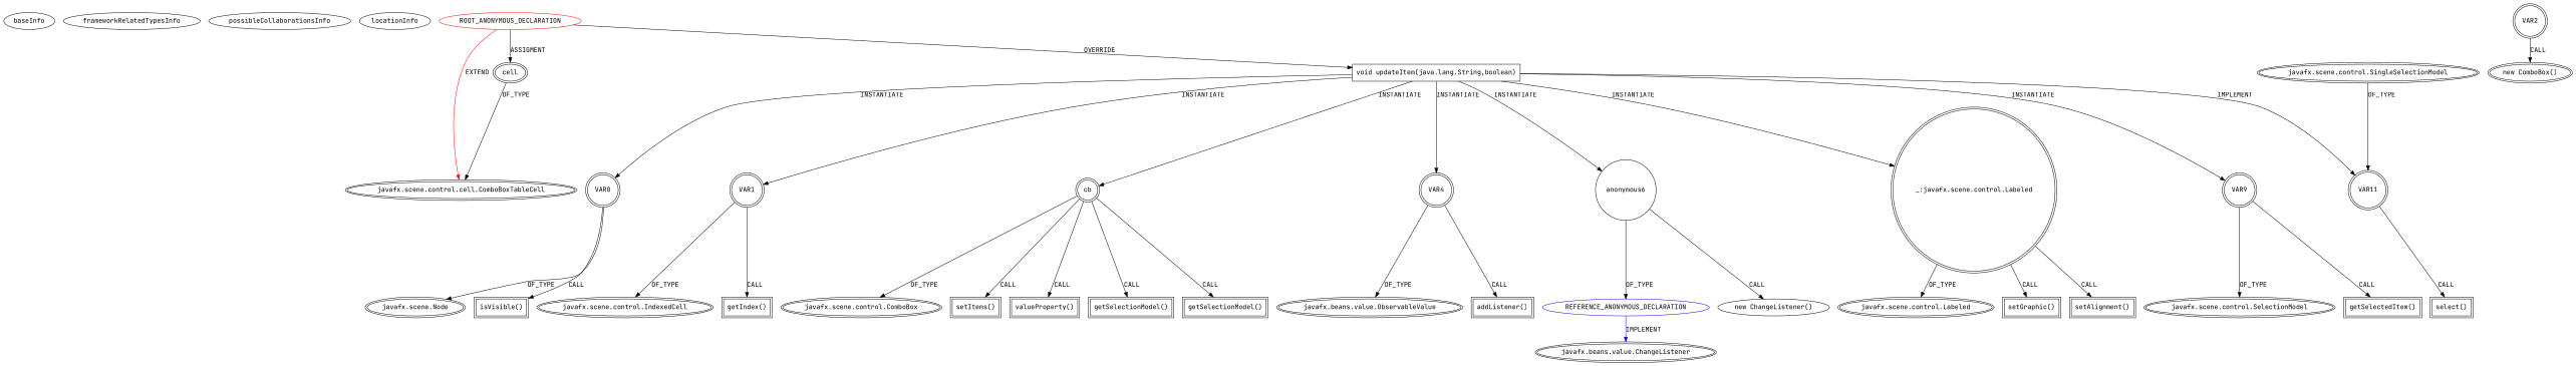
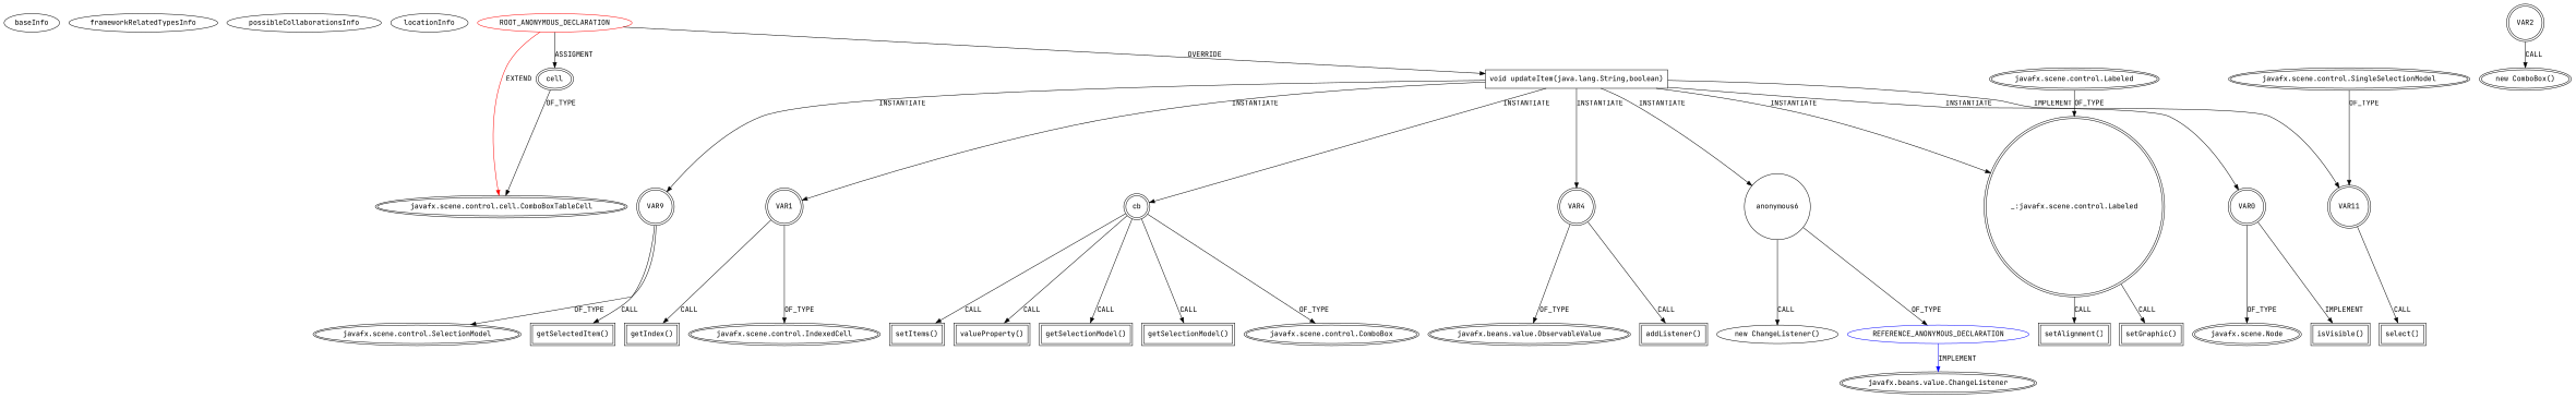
  digraph {
    fontname="JetBrains Mono"
    node [fontname="JetBrains Mono" isFrameworkType=true vertexType=INSIDE_CALL peripheries=2]
    edge [fontname="JetBrains Mono"]
    baseInfo [category=extension_graph graphId=1851 isAnonymous=true possibleRelation=true isFrameworkType="" vertexType="" peripheries=""]
    frameworkRelatedTypesInfo [0="javafx.scene.control.cell.ComboBoxTableCell" isFrameworkType="" vertexType="" peripheries=""]
    possibleCollaborationsInfo [0="1851~OVERRIDING_METHOD_DECLARATION-INSTANTIATION-~javafx.scene.control.cell.ComboBoxTableCell ~javafx.beans.value.ChangeListener ~true~true" isFrameworkType="" vertexType="" peripheries=""]
    locationInfo [contextSignature="javafx.scene.control.TableCell call(javafx.scene.control.TableColumn)" filePath="/amonker-Trans/Trans-master/src/cn/jingyun/trans/Project.java" graphId=1851 projectName="amonker-Trans" isFrameworkType="" vertexType="" peripheries=""]
    n5 [color=red isFrameworkType=false label=ROOT_ANONYMOUS_DECLARATION vertexType=ROOT_ANONYMOUS_DECLARATION peripheries=""]
    n6 [label="javafx.scene.control.cell.ComboBoxTableCell" vertexType=FRAMEWORK_CLASS_TYPE]
    n7 [label=cell vertexType=OUTSIDE_VARIABLE_EXPRESION]
    n8 [isFrameworkType=false label="void updateItem(java.lang.String,boolean)" shape=box vertexType=OVERRIDING_METHOD_DECLARATION peripheries=""]
    n9 [label=VAR0 shape=circle vertexType=VARIABLE_EXPRESION]
    n10 [label=VAR1 shape=circle vertexType=VARIABLE_EXPRESION]
    n11 [label=cb shape=circle vertexType=VARIABLE_EXPRESION]
    n12 [label=VAR4 shape=circle vertexType=VARIABLE_EXPRESION]
    n13 [isFrameworkType=false label=anonymous6 shape=circle vertexType=VARIABLE_EXPRESION peripheries=""]
    n14 [label="_:javafx.scene.control.Labeled" shape=circle vertexType=VARIABLE_EXPRESION]
    n15 [label=VAR9 shape=circle vertexType=VARIABLE_EXPRESION]
    n16 [label=VAR11 shape=circle vertexType=VARIABLE_EXPRESION]
    n17 [label="javafx.scene.Node" vertexType=FRAMEWORK_CLASS_TYPE]
    n18 [label="isVisible()" shape=box]
    n19 [label="javafx.scene.control.IndexedCell" vertexType=FRAMEWORK_CLASS_TYPE]
    n20 [label="getIndex()" shape=box]
    n21 [label=VAR2 shape=circle vertexType=VARIABLE_EXPRESION]
    n22 [label="new ComboBox()" vertexType=CONSTRUCTOR_CALL]
    n23 [label="javafx.scene.control.ComboBox" vertexType=FRAMEWORK_CLASS_TYPE]
    n24 [label="setItems()" shape=box]
    n25 [label="valueProperty()" shape=box]
    n26 [label="getSelectionModel()" shape=box]
    n27 [label="getSelectionModel()" shape=box]
    n28 [label="javafx.beans.value.ObservableValue" vertexType=FRAMEWORK_INTERFACE_TYPE]
    n29 [label="addListener()" shape=box]
    n30 [color=blue isFrameworkType=false label=REFERENCE_ANONYMOUS_DECLARATION vertexType=REFERENCE_ANONYMOUS_DECLARATION peripheries=""]
    n31 [isFrameworkType=false label="new ChangeListener()" vertexType=CONSTRUCTOR_CALL peripheries=""]
    n32 [label="javafx.scene.control.Labeled" vertexType=FRAMEWORK_CLASS_TYPE]
    n33 [label="setGraphic()" shape=box]
    n34 [label="setAlignment()" shape=box]
    n35 [label="javafx.scene.control.SelectionModel" vertexType=FRAMEWORK_CLASS_TYPE]
    n36 [label="getSelectedItem()" shape=box]
    n37 [label="select()" shape=box]
    n38 [label="javafx.beans.value.ChangeListener" vertexType=FRAMEWORK_INTERFACE_TYPE]
    n39 [label="javafx.scene.control.SingleSelectionModel" vertexType=FRAMEWORK_CLASS_TYPE]
    n5 -> n6 [color=red label=EXTEND]
    n5 -> n7 [label=ASSIGMENT]
    n5 -> n8 [label=OVERRIDE]
    n7 -> n6 [label=OF_TYPE]
    n8 -> n9 [label=INSTANTIATE]
    n8 -> n10 [label=INSTANTIATE]
    n8 -> n11 [label=INSTANTIATE]
    n8 -> n12 [label=INSTANTIATE]
    n8 -> n13 [label=INSTANTIATE]
    n8 -> n14 [label=INSTANTIATE]
    n8 -> n15 [label=INSTANTIATE]
    n8 -> n16 [label=IMPLEMENT]
    n9 -> n17 [label=OF_TYPE]
-   n9 -> n18 [label=CALL]
+   n9 -> n18 [label=IMPLEMENT]
    n10 -> n19 [label=OF_TYPE]
    n10 -> n20 [label=CALL]
    n11 -> n23 [label=OF_TYPE]
    n11 -> n24 [label=CALL]
    n11 -> n25 [label=CALL]
    n11 -> n26 [label=CALL]
    n11 -> n27 [label=CALL]
    n12 -> n28 [label=OF_TYPE]
    n12 -> n29 [label=CALL]
    n13 -> n30 [label=OF_TYPE]
    n13 -> n31 [label=CALL]
-   n14 -> n32 [label=OF_TYPE]
+   n32 -> n14 [label=OF_TYPE]
    n14 -> n33 [label=CALL]
    n14 -> n34 [label=CALL]
    n15 -> n35 [label=OF_TYPE]
    n15 -> n36 [label=CALL]
    n16 -> n37 [label=CALL]
    n21 -> n22 [label=CALL]
    n30 -> n38 [color=blue label=IMPLEMENT]
    n39 -> n16 [label=OF_TYPE]
  }
